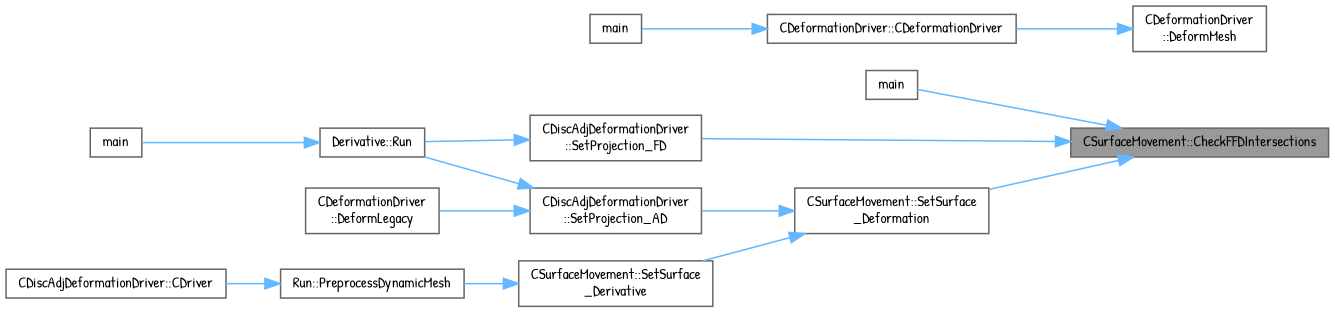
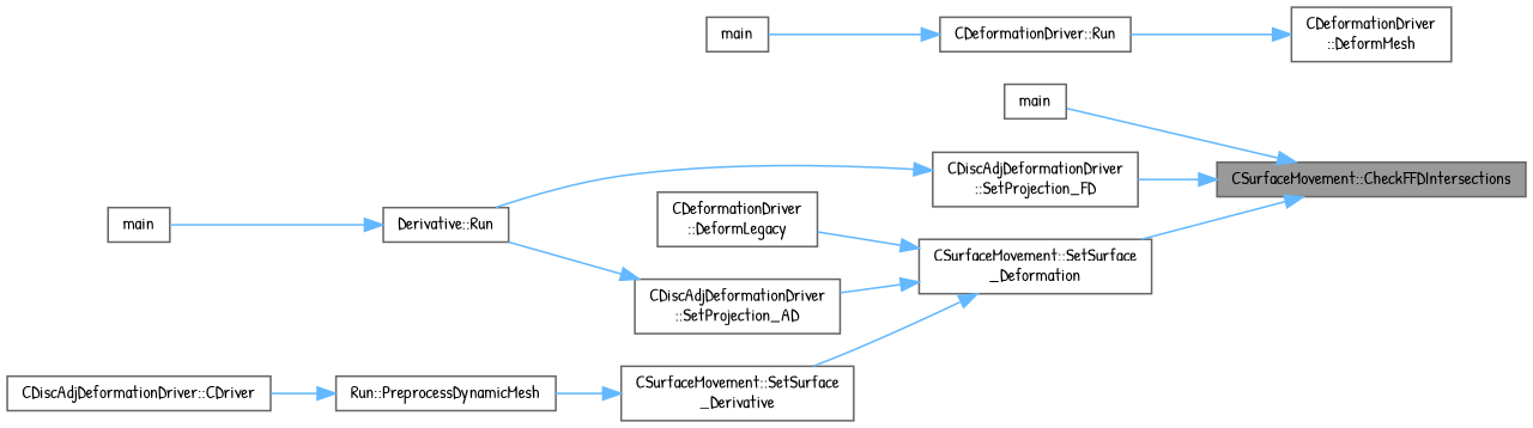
  digraph {
    fontname="Patrick Hand"
    rankdir=RL
    node [color=grey40 fillcolor=white fontname="Patrick Hand" fontsize=10 shape=box style=filled]
    edge [color=steelblue1 dir=back fontname="Patrick Hand" fontsize=10 labelfontname=Helvetica labelfontsize=10 style=solid]
    n1 [color=gray40 fillcolor=grey60 fontcolor=black height=0.2 label="CSurfaceMovement::CheckFFDIntersections" width=0.4]
    n2 [height=0.2 label=main width=0.4]
    n3 [height=0.2 label="CDiscAdjDeformationDriver\l::SetProjection_FD" width=0.4]
    n4 [height=0.2 label="CSurfaceMovement::SetSurface\l_Deformation" width=0.4]
    n5 [height=0.2 label="Derivative::Run" width=0.4]
    n6 [height=0.2 label="CDeformationDriver\l::DeformLegacy" width=0.4]
    n7 [height=0.2 label="CDiscAdjDeformationDriver\l::SetProjection_AD" width=0.4]
    n8 [height=0.2 label="CSurfaceMovement::SetSurface\l_Derivative" width=0.4]
    n9 [height=0.2 label=main width=0.4]
    n10 [height=0.2 label="Run::PreprocessDynamicMesh" width=0.4]
    n11 [height=0.2 label="CDeformationDriver\l::DeformMesh" width=0.4]
-   n12 [height=0.2 label="CDeformationDriver::CDeformationDriver" width=0.4]
+   n12 [height=0.2 label="CDeformationDriver::Run" width=0.4]
    n13 [height=0.2 label=main width=0.4]
    n14 [height=0.2 label="CDiscAdjDeformationDriver::CDriver" width=0.4]
    n1 -> n2
    n1 -> n3
    n1 -> n4
    n3 -> n5
-   n7 -> n6
+   n4 -> n6
    n4 -> n7
    n4 -> n8
    n5 -> n9
    n7 -> n5
    n8 -> n10
    n10 -> n14
    n11 -> n12
    n12 -> n13
  }
